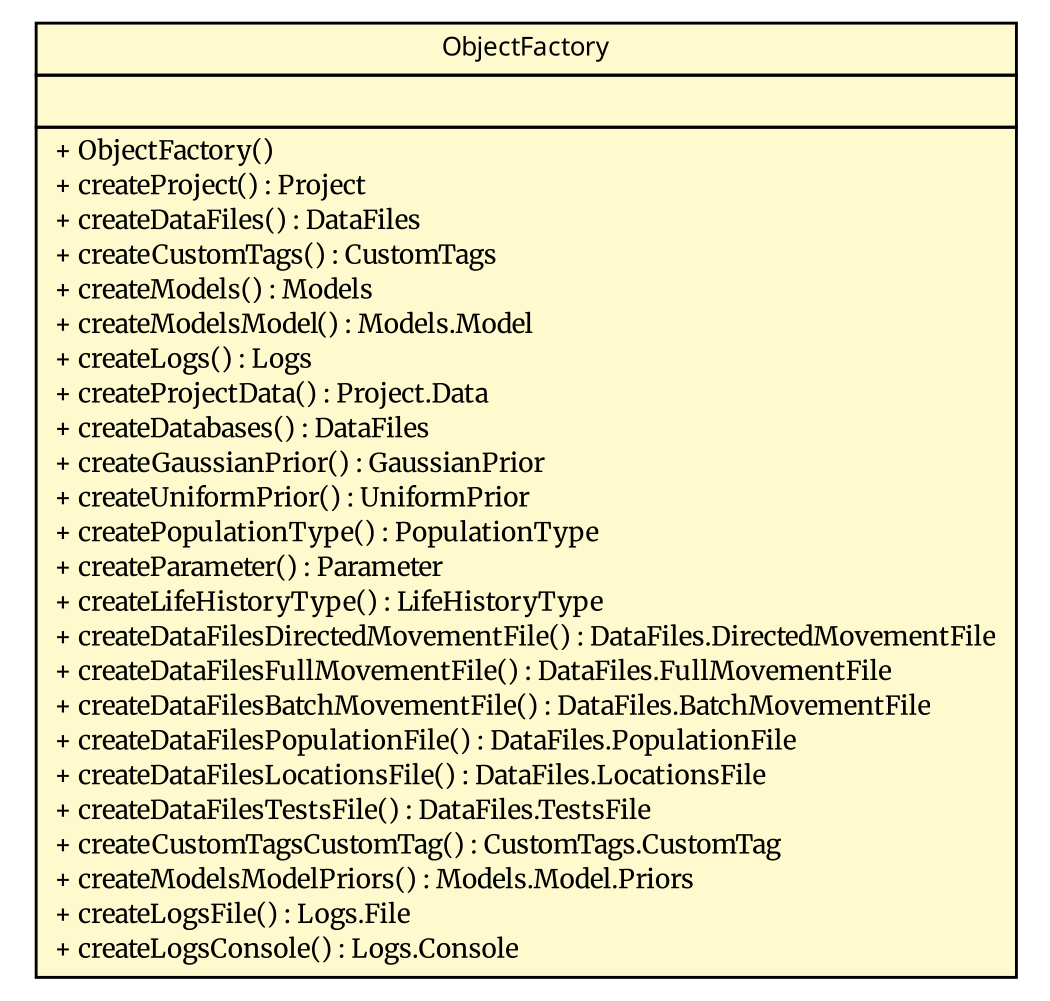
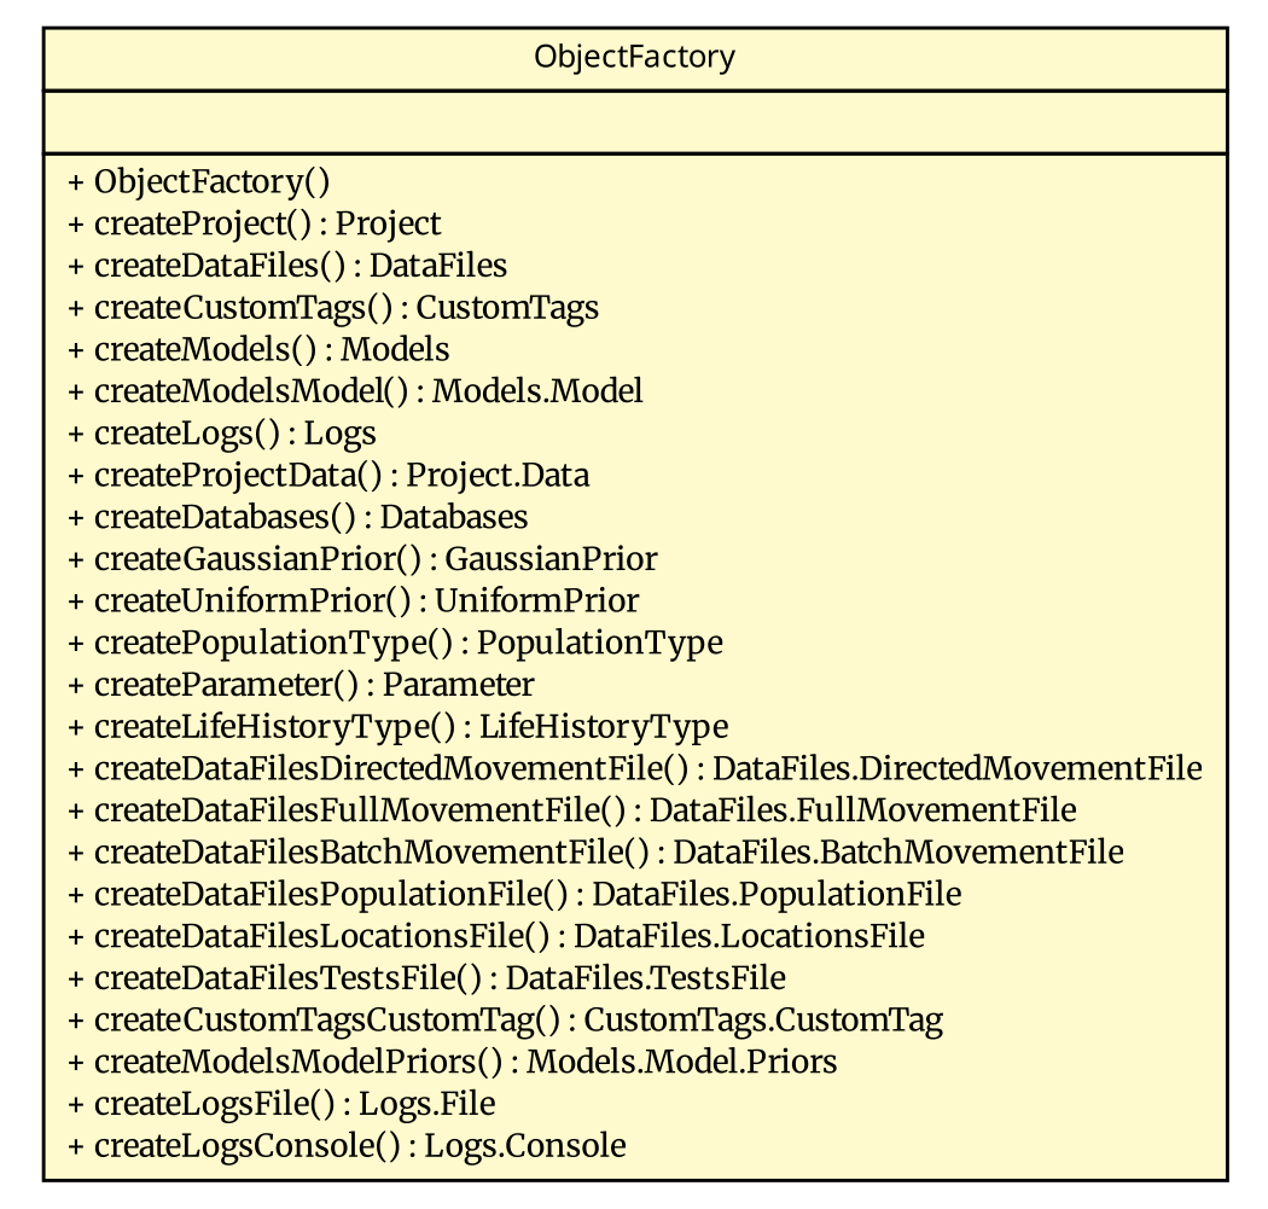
  digraph {
    nodesep=0.25
    ranksep=0.5
    rankdir=LR
    fontname=Merriweather
-   n1 [fontcolor=black fontname=Merriweather fontsize=9.0 label=<<table title="broadwick.config.generated.ObjectFactory" border="0" cellborder="1" cellspacing="0" cellpadding="2" port="p" bgcolor="lemonChiffon" href="./ObjectFactory.html"> 		<tr><td><table border="0" cellspacing="0" cellpadding="1"> <tr><td align="center" balign="center"><font face="Trebuchet MS"> ObjectFactory </font></td></tr> 		</table></td></tr> 		<tr><td><table border="0" cellspacing="0" cellpadding="1"> <tr><td align="left" balign="left">  </td></tr> 		</table></td></tr> 		<tr><td><table border="0" cellspacing="0" cellpadding="1"> <tr><td align="left" balign="left"> + ObjectFactory() </td></tr> <tr><td align="left" balign="left"> + createProject() : Project </td></tr> <tr><td align="left" balign="left"> + createDataFiles() : DataFiles </td></tr> <tr><td align="left" balign="left"> + createCustomTags() : CustomTags </td></tr> <tr><td align="left" balign="left"> + createModels() : Models </td></tr> <tr><td align="left" balign="left"> + createModelsModel() : Models.Model </td></tr> <tr><td align="left" balign="left"> + createLogs() : Logs </td></tr> <tr><td align="left" balign="left"> + createProjectData() : Project.Data </td></tr> <tr><td align="left" balign="left"> + createDatabases() : DataFiles </td></tr> <tr><td align="left" balign="left"> + createGaussianPrior() : GaussianPrior </td></tr> <tr><td align="left" balign="left"> + createUniformPrior() : UniformPrior </td></tr> <tr><td align="left" balign="left"> + createPopulationType() : PopulationType </td></tr> <tr><td align="left" balign="left"> + createParameter() : Parameter </td></tr> <tr><td align="left" balign="left"> + createLifeHistoryType() : LifeHistoryType </td></tr> <tr><td align="left" balign="left"> + createDataFilesDirectedMovementFile() : DataFiles.DirectedMovementFile </td></tr> <tr><td align="left" balign="left"> + createDataFilesFullMovementFile() : DataFiles.FullMovementFile </td></tr> <tr><td align="left" balign="left"> + createDataFilesBatchMovementFile() : DataFiles.BatchMovementFile </td></tr> <tr><td align="left" balign="left"> + createDataFilesPopulationFile() : DataFiles.PopulationFile </td></tr> <tr><td align="left" balign="left"> + createDataFilesLocationsFile() : DataFiles.LocationsFile </td></tr> <tr><td align="left" balign="left"> + createDataFilesTestsFile() : DataFiles.TestsFile </td></tr> <tr><td align="left" balign="left"> + createCustomTagsCustomTag() : CustomTags.CustomTag </td></tr> <tr><td align="left" balign="left"> + createModelsModelPriors() : Models.Model.Priors </td></tr> <tr><td align="left" balign="left"> + createLogsFile() : Logs.File </td></tr> <tr><td align="left" balign="left"> + createLogsConsole() : Logs.Console </td></tr> 		</table></td></tr> 		</table>> shape=plaintext]
+   n1 [fontcolor=black fontname=Merriweather fontsize=9.0 label=<<table title="broadwick.config.generated.ObjectFactory" border="0" cellborder="1" cellspacing="0" cellpadding="2" port="p" bgcolor="lemonChiffon" href="./ObjectFactory.html"> 		<tr><td><table border="0" cellspacing="0" cellpadding="1"> <tr><td align="center" balign="center"><font face="Trebuchet MS"> ObjectFactory </font></td></tr> 		</table></td></tr> 		<tr><td><table border="0" cellspacing="0" cellpadding="1"> <tr><td align="left" balign="left">  </td></tr> 		</table></td></tr> 		<tr><td><table border="0" cellspacing="0" cellpadding="1"> <tr><td align="left" balign="left"> + ObjectFactory() </td></tr> <tr><td align="left" balign="left"> + createProject() : Project </td></tr> <tr><td align="left" balign="left"> + createDataFiles() : DataFiles </td></tr> <tr><td align="left" balign="left"> + createCustomTags() : CustomTags </td></tr> <tr><td align="left" balign="left"> + createModels() : Models </td></tr> <tr><td align="left" balign="left"> + createModelsModel() : Models.Model </td></tr> <tr><td align="left" balign="left"> + createLogs() : Logs </td></tr> <tr><td align="left" balign="left"> + createProjectData() : Project.Data </td></tr> <tr><td align="left" balign="left"> + createDatabases() : Databases </td></tr> <tr><td align="left" balign="left"> + createGaussianPrior() : GaussianPrior </td></tr> <tr><td align="left" balign="left"> + createUniformPrior() : UniformPrior </td></tr> <tr><td align="left" balign="left"> + createPopulationType() : PopulationType </td></tr> <tr><td align="left" balign="left"> + createParameter() : Parameter </td></tr> <tr><td align="left" balign="left"> + createLifeHistoryType() : LifeHistoryType </td></tr> <tr><td align="left" balign="left"> + createDataFilesDirectedMovementFile() : DataFiles.DirectedMovementFile </td></tr> <tr><td align="left" balign="left"> + createDataFilesFullMovementFile() : DataFiles.FullMovementFile </td></tr> <tr><td align="left" balign="left"> + createDataFilesBatchMovementFile() : DataFiles.BatchMovementFile </td></tr> <tr><td align="left" balign="left"> + createDataFilesPopulationFile() : DataFiles.PopulationFile </td></tr> <tr><td align="left" balign="left"> + createDataFilesLocationsFile() : DataFiles.LocationsFile </td></tr> <tr><td align="left" balign="left"> + createDataFilesTestsFile() : DataFiles.TestsFile </td></tr> <tr><td align="left" balign="left"> + createCustomTagsCustomTag() : CustomTags.CustomTag </td></tr> <tr><td align="left" balign="left"> + createModelsModelPriors() : Models.Model.Priors </td></tr> <tr><td align="left" balign="left"> + createLogsFile() : Logs.File </td></tr> <tr><td align="left" balign="left"> + createLogsConsole() : Logs.Console </td></tr> 		</table></td></tr> 		</table>> shape=plaintext]
  }
